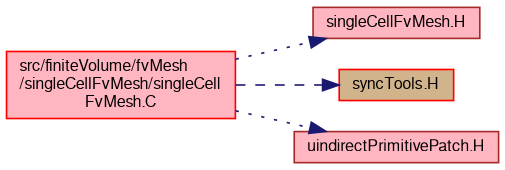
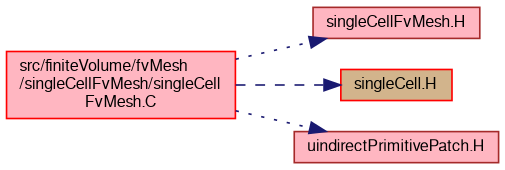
  digraph {
    rankdir=LR
    node [color=red fillcolor=lightpink fontname=FreeSans fontsize=10 shape=record style=filled]
    edge [color=midnightblue fontname=FreeSans fontsize=10 labelfontname=FreeSans labelfontsize=10 style=dotted]
    n1 [fontcolor=black height=0.2 label="src/finiteVolume/fvMesh\l/singleCellFvMesh/singleCell\lFvMesh.C" width=0.4]
    n2 [color=brown height=0.2 label="singleCellFvMesh.H" width=0.4]
-   n3 [height=0.2 label="syncTools.H" width=0.4 fillcolor=tan]
+   n3 [height=0.2 label="singleCell.H" width=0.4 fillcolor=tan]
    n4 [color=brown height=0.2 label="uindirectPrimitivePatch.H" width=0.4]
    n1 -> n2
    n1 -> n3 [style=dashed]
    n1 -> n4
  }
